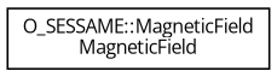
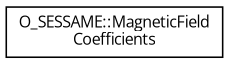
  digraph {
    rankdir=LR
    fontname="Open Sans"
-   n1 [color=black fillcolor=white fontname="Open Sans" fontsize=10 height=0.2 label="O_SESSAME::MagneticField\lMagneticField" shape=record style=filled width=0.4]
+   n1 [color=black fillcolor=white fontname="Open Sans" fontsize=10 height=0.2 label="O_SESSAME::MagneticField\lCoefficients" shape=record style=filled width=0.4]
  }
